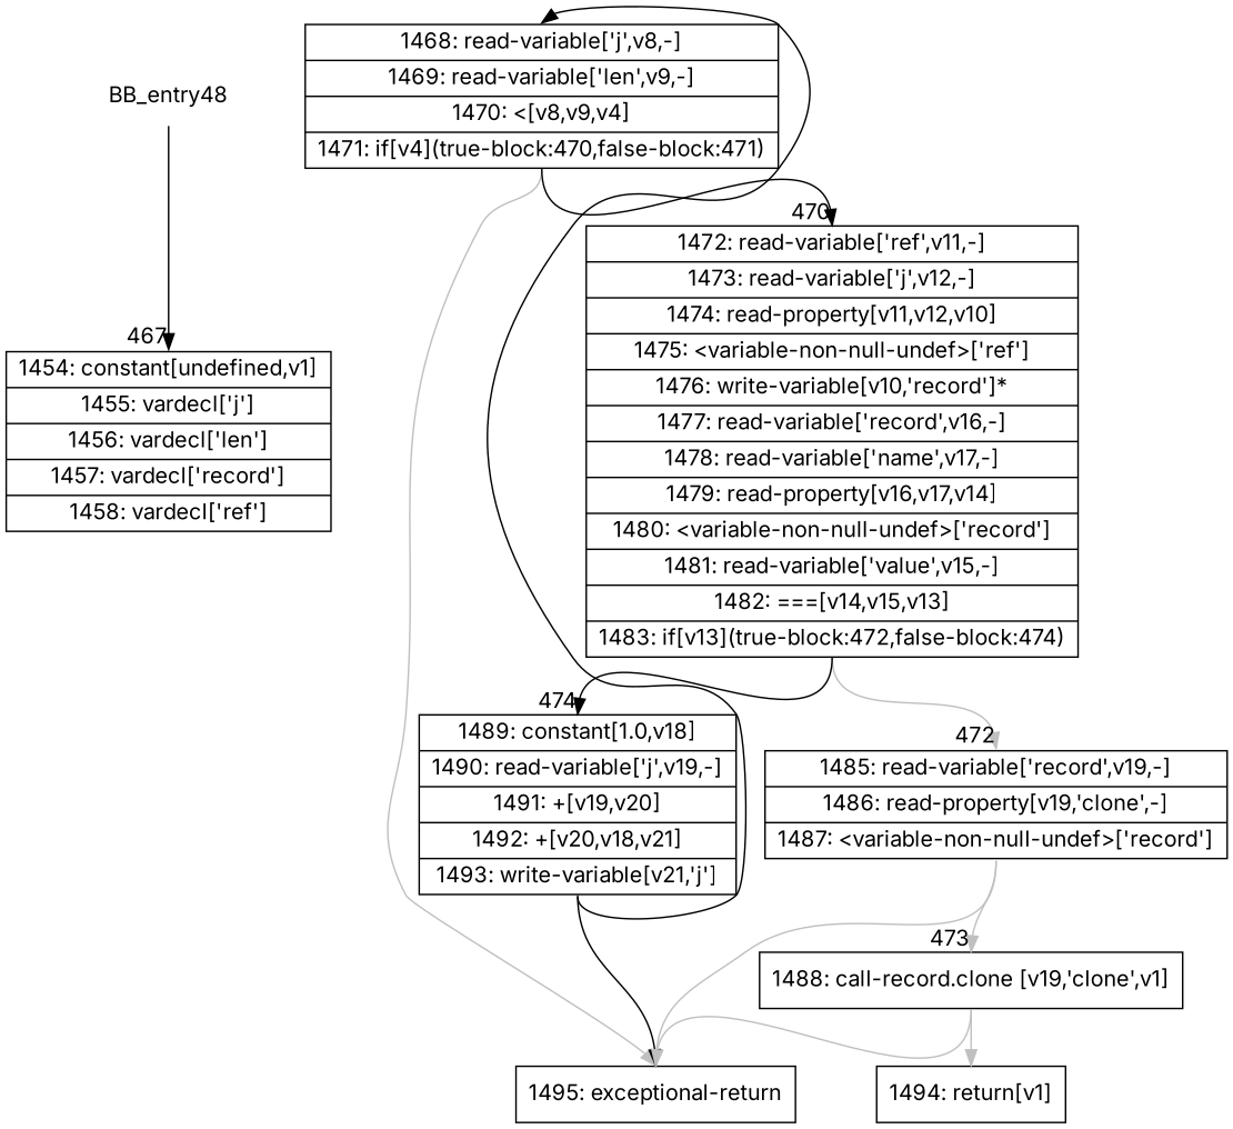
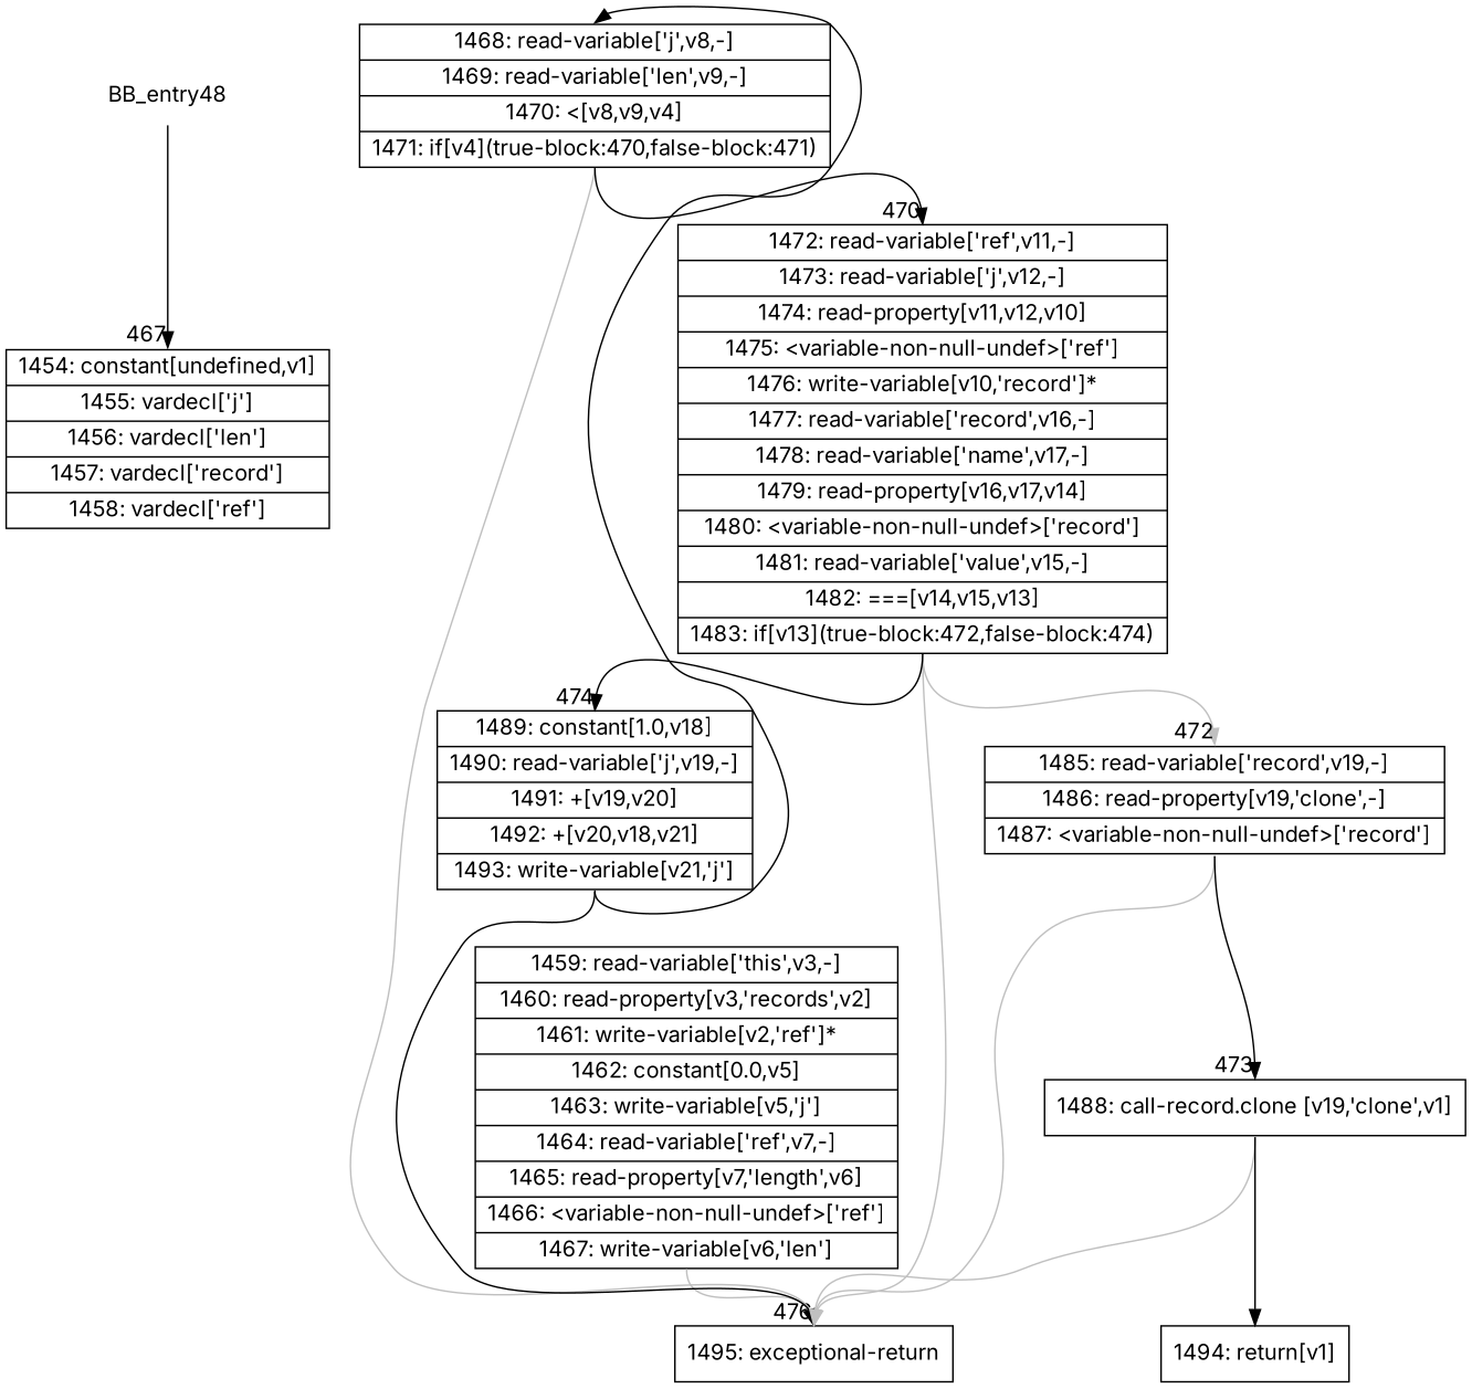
  digraph {
    fontname=Inter
    rankdir=TD
    node [fontname=Inter shape=record]
    edge [fontname=Inter headport=n tailport=s]
    n1 [label=BB_entry48 shape=none]
    n2 [label="{1454: constant[undefined,v1]|1455: vardecl['j']|1456: vardecl['len']|1457: vardecl['record']|1458: vardecl['ref']}"]
+   n3 [label="{1459: read-variable['this',v3,-]|1460: read-property[v3,'records',v2]|1461: write-variable[v2,'ref']*|1462: constant[0.0,v5]|1463: write-variable[v5,'j']|1464: read-variable['ref',v7,-]|1465: read-property[v7,'length',v6]|1466: \<variable-non-null-undef\>['ref']|1467: write-variable[v6,'len']}"]
    n4 [label="{1495: exceptional-return}"]
    n5 [label="{1468: read-variable['j',v8,-]|1469: read-variable['len',v9,-]|1470: \<[v8,v9,v4]|1471: if[v4](true-block:470,false-block:471)}"]
    n6 [label="{1472: read-variable['ref',v11,-]|1473: read-variable['j',v12,-]|1474: read-property[v11,v12,v10]|1475: \<variable-non-null-undef\>['ref']|1476: write-variable[v10,'record']*|1477: read-variable['record',v16,-]|1478: read-variable['name',v17,-]|1479: read-property[v16,v17,v14]|1480: \<variable-non-null-undef\>['record']|1481: read-variable['value',v15,-]|1482: ===[v14,v15,v13]|1483: if[v13](true-block:472,false-block:474)}"]
    n7 [label="{1485: read-variable['record',v19,-]|1486: read-property[v19,'clone',-]|1487: \<variable-non-null-undef\>['record']}"]
    n8 [label="{1489: constant[1.0,v18]|1490: read-variable['j',v19,-]|1491: +[v19,v20]|1492: +[v20,v18,v21]|1493: write-variable[v21,'j']}"]
    n9 [label="{1488: call-record.clone [v19,'clone',v1]}"]
    n10 [label="{1494: return[v1]}"]
    n1 -> n2 [headlabel="    467"]
+   n3 -> n4 [color=gray headlabel="      476"]
    n5 -> n4 [color=gray]
    n5 -> n6 [headlabel="      470"]
+   n6 -> n4 [color=gray]
    n6 -> n7 [color=gray headlabel="      472"]
    n6 -> n8 [headlabel="      474"]
    n7 -> n4 [color=gray]
-   n7 -> n9 [headlabel="      473" color=gray]
+   n7 -> n9 [headlabel="      473"]
    n8 -> n4 [color=black]
    n8 -> n5
    n9 -> n4 [color=gray]
-   n9 -> n10 [color=gray]
+   n9 -> n10
  }
